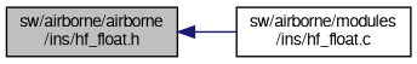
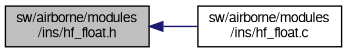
  digraph {
    rankdir=LR
    node [color=black fontname=FreeSans fontsize=10 shape=record style=filled]
-   n1 [fillcolor=grey75 fontcolor=black height=0.2 label="sw/airborne/airborne\l/ins/hf_float.h" width=0.4]
+   n1 [fillcolor=grey75 fontcolor=black height=0.2 label="sw/airborne/modules\l/ins/hf_float.h" width=0.4]
    n2 [fillcolor=white height=0.2 label="sw/airborne/modules\l/ins/hf_float.c" width=0.4]
    n1 -> n2 [color=midnightblue dir=back fontname=FreeSans fontsize=10 labelfontname=FreeSans labelfontsize=10 style=solid]
  }
